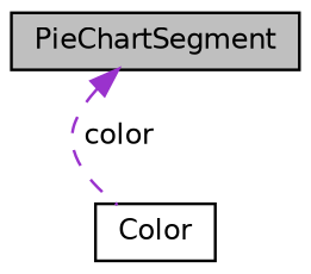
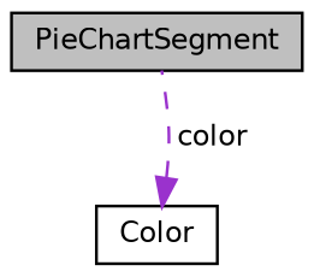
  digraph {
    node [color=black fontname=Helvetica fontsize=10 shape=record style=filled]
    n1 [fillcolor=grey75 fontcolor=black height=0.2 label=PieChartSegment width=0.4]
    n2 [fillcolor=white height=0.2 label=Color width=0.4]
-   n1 -> n2 [color=darkorchid3 dir=back fontname=Helvetica fontsize=10 label=" color" labelfontname=Helvetica labelfontsize=10 style=dashed]
+   n2 -> n1 [color=darkorchid3 dir=back fontname=Helvetica fontsize=10 label=" color" labelfontname=Helvetica labelfontsize=10 style=dashed]
  }
